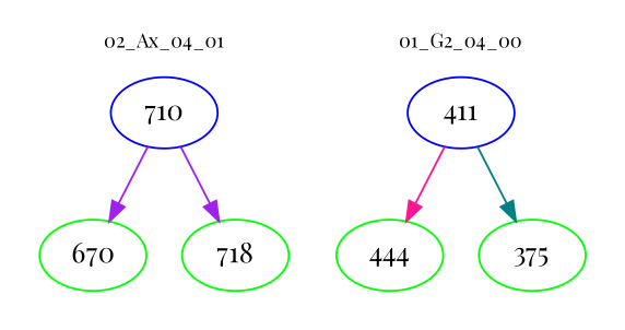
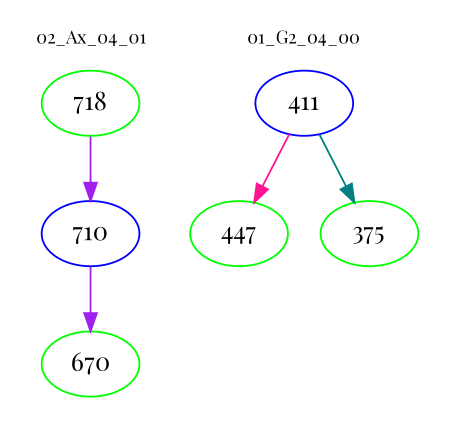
  digraph {
    fontname="Playfair Display"
    node [color=green fontname="Playfair Display"]
    edge [color=purple fontname="Playfair Display"]
    n1 [color=blue label=710]
    n2 [label=670]
    n3 [label=718]
    n4 [color=blue label=411]
-   n5 [label=444]
+   n5 [label=447]
    n6 [label=375]
    subgraph cluster_1 {
      color=white
      fontsize=10
      label="02_Ax_04_01"
      n1
      n2
      n3
    }
    subgraph cluster_2 {
      color=white
      fontsize=10
      label="01_G2_04_00"
      n4
      n5
      n6
    }
    n1 -> n2
-   n1 -> n3
+   n3 -> n1
    n4 -> n5 [color=deeppink]
    n4 -> n6 [color=teal]
  }
